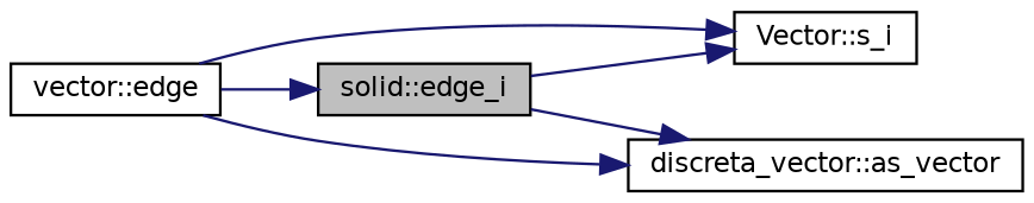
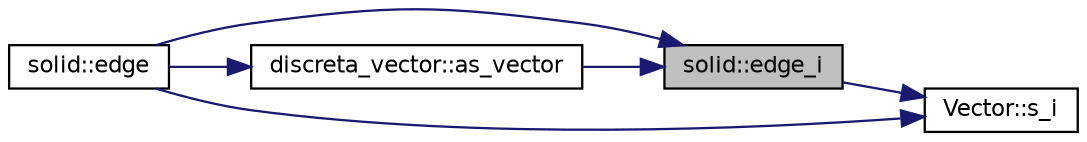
  digraph {
    rankdir=LR
    node [color=black fillcolor=white fontname=Helvetica fontsize=10 shape=record style=filled]
    edge [color=midnightblue fontname=Helvetica fontsize=10 labelfontname=Helvetica labelfontsize=10 style=solid]
    n1 [fillcolor=grey75 fontcolor=black height=0.2 label="solid::edge_i" width=0.4]
    n2 [height=0.2 label="Vector::s_i" width=0.4]
    n3 [height=0.2 label="discreta_vector::as_vector" width=0.4]
-   n4 [height=0.2 label="vector::edge" width=0.4]
+   n4 [height=0.2 label="solid::edge" width=0.4]
    n1 -> n2
-   n1 -> n3
+   n3 -> n1
    n4 -> n1
    n4 -> n2
    n4 -> n3
  }
